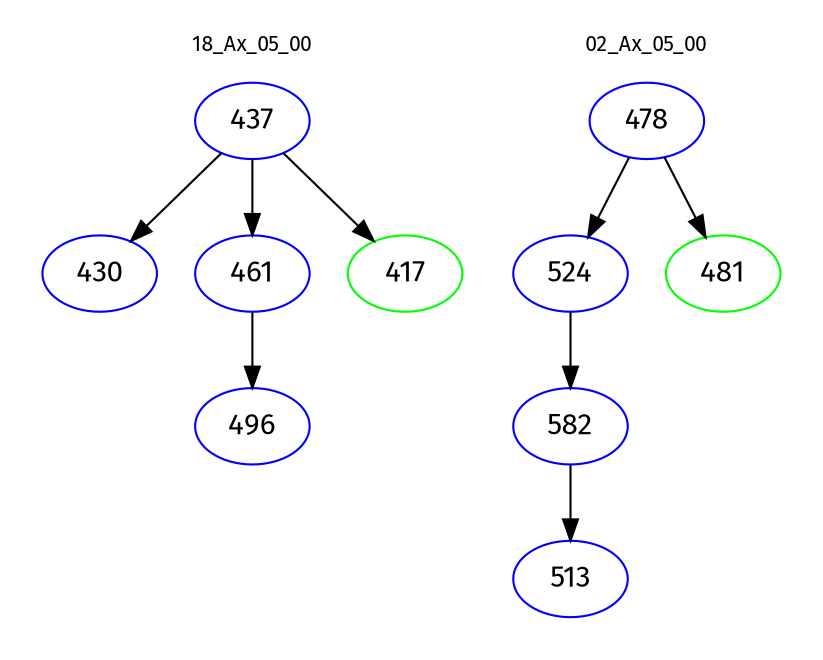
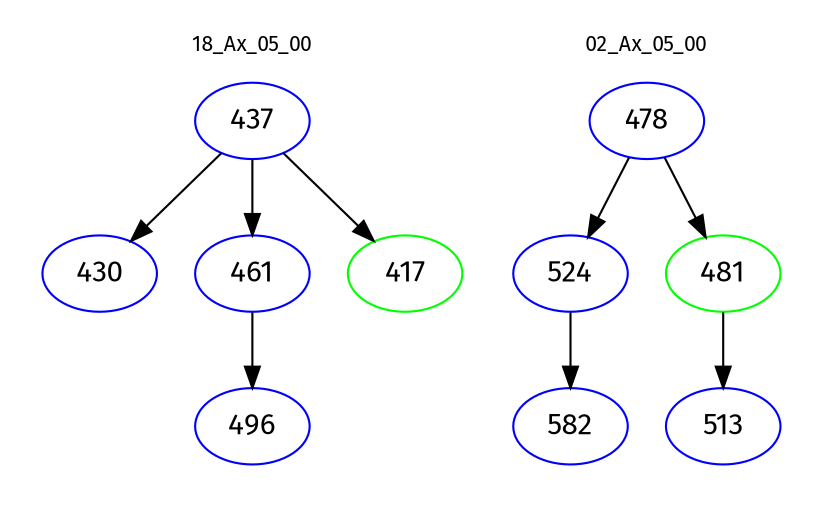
  digraph {
    fontname="Fira Sans"
    node [color=blue fontname="Fira Sans"]
    edge [color=black fontname="Fira Sans"]
    n1 [label=437]
    n2 [label=430]
    n3 [label=461]
    n4 [color=green label=417]
    n5 [label=496]
    n6 [label=524]
    n7 [label=582]
    n8 [label=478]
    n9 [label=513]
    n10 [color=green label=481]
    subgraph cluster_1 {
      color=white
      fontsize=10
      label="18_Ax_05_00"
      n1
      n2
      n3
      n4
      n5
    }
    subgraph cluster_2 {
      color=white
      fontsize=10
      label="02_Ax_05_00"
      n6
      n7
      n8
      n9
      n10
    }
    n1 -> n2
    n1 -> n3
    n1 -> n4
    n3 -> n5
    n6 -> n7
-   n7 -> n9
+   n10 -> n9
    n8 -> n6
    n8 -> n10
  }
